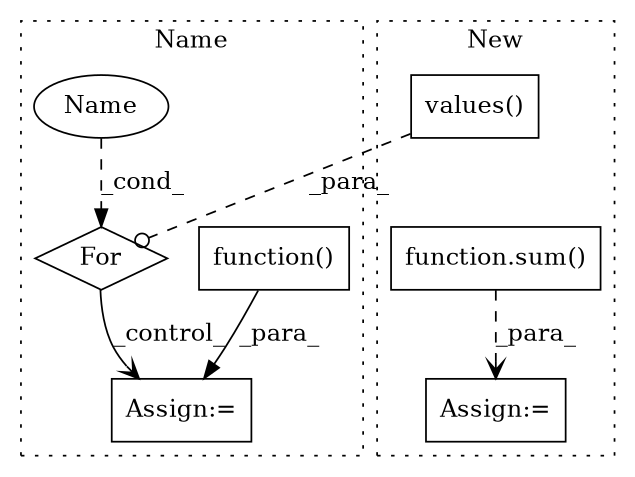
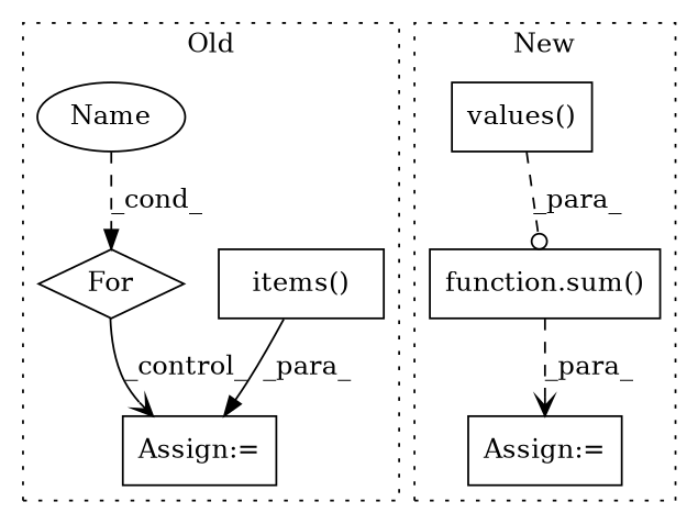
  digraph {
    node [a=75 l=4 shape=box]
    edge [arrowhead=normal style=dashed]
-   n1 [l=20 label="function()" s=12233]
+   n1 [l=20 label="items()" s=12233]
    n2 [a=107 l="4,14" label=For s="12203,12253" shape=diamond]
    n3 [a=87 l=11 label=Name s=12218 shape=ellipse]
    n4 [a=68 label="Assign:=" s=12295]
    n5 [l="4,1" label="function.sum()" s="13744,13771"]
    n6 [l=23 label="values()" s=13748]
    n7 [a=68 label="Assign:=" s=13739]
    subgraph cluster_1 {
-     label=Name
+     label=Old
      style=dotted
      n1
      n2
      n3
      n4
    }
    subgraph cluster_2 {
      label=New
      style=dotted
      n5
      n6
      n7
    }
    n1 -> n4 [label=_para_ style=solid]
    n2 -> n4 [arrowhead=vee label=_control_ style=solid]
    n3 -> n2 [label=_cond_]
    n5 -> n7 [arrowhead=vee label=_para_]
-   n6 -> n2 [arrowhead=odot label=_para_]
+   n6 -> n5 [arrowhead=odot label=_para_]
  }
